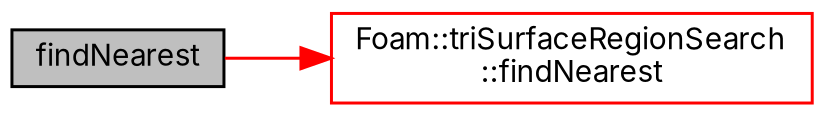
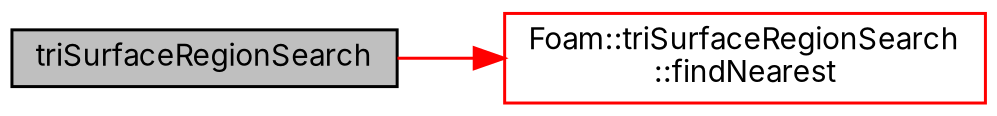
  digraph {
    rankdir=LR
    fontname=Inter
    node [fontname=Inter fontsize=10 shape=record]
-   n1 [color=black fillcolor=grey75 fontcolor=black height=0.2 label=findNearest style=filled width=0.4]
+   n1 [color=black fillcolor=grey75 fontcolor=black height=0.2 label=triSurfaceRegionSearch style=filled width=0.4]
    n2 [color=red height=0.2 label="Foam::triSurfaceRegionSearch\l::findNearest" width=0.4]
    n1 -> n2 [color=red fontname=Inter fontsize=10 labelfontname=FreeSans labelfontsize=10 style=solid]
  }
